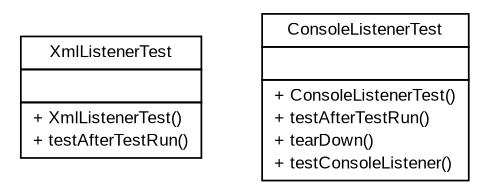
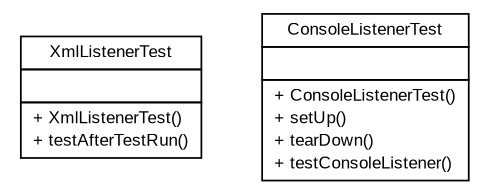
  digraph {
    nodesep=0.25
    ranksep=0.5
    node [fontcolor=black fontname=arial fontsize=10.0 shape=plaintext]
    n1 [label=<<table title="com.github.mkolisnyk.muto.reporter.listeners.XmlListenerTest" border="0" cellborder="1" cellspacing="0" cellpadding="2" port="p" href="./XmlListenerTest.html"> 		<tr><td><table border="0" cellspacing="0" cellpadding="1"> <tr><td align="center" balign="center"> XmlListenerTest </td></tr> 		</table></td></tr> 		<tr><td><table border="0" cellspacing="0" cellpadding="1"> <tr><td align="left" balign="left">  </td></tr> 		</table></td></tr> 		<tr><td><table border="0" cellspacing="0" cellpadding="1"> <tr><td align="left" balign="left"> + XmlListenerTest() </td></tr> <tr><td align="left" balign="left"> + testAfterTestRun() </td></tr> 		</table></td></tr> 		</table>>]
-   n2 [label=<<table title="com.github.mkolisnyk.muto.reporter.listeners.ConsoleListenerTest" border="0" cellborder="1" cellspacing="0" cellpadding="2" port="p" href="./ConsoleListenerTest.html"> 		<tr><td><table border="0" cellspacing="0" cellpadding="1"> <tr><td align="center" balign="center"> ConsoleListenerTest </td></tr> 		</table></td></tr> 		<tr><td><table border="0" cellspacing="0" cellpadding="1"> <tr><td align="left" balign="left">  </td></tr> 		</table></td></tr> 		<tr><td><table border="0" cellspacing="0" cellpadding="1"> <tr><td align="left" balign="left"> + ConsoleListenerTest() </td></tr> <tr><td align="left" balign="left"> + testAfterTestRun() </td></tr> <tr><td align="left" balign="left"> + tearDown() </td></tr> <tr><td align="left" balign="left"> + testConsoleListener() </td></tr> 		</table></td></tr> 		</table>>]
+   n2 [label=<<table title="com.github.mkolisnyk.muto.reporter.listeners.ConsoleListenerTest" border="0" cellborder="1" cellspacing="0" cellpadding="2" port="p" href="./ConsoleListenerTest.html"> 		<tr><td><table border="0" cellspacing="0" cellpadding="1"> <tr><td align="center" balign="center"> ConsoleListenerTest </td></tr> 		</table></td></tr> 		<tr><td><table border="0" cellspacing="0" cellpadding="1"> <tr><td align="left" balign="left">  </td></tr> 		</table></td></tr> 		<tr><td><table border="0" cellspacing="0" cellpadding="1"> <tr><td align="left" balign="left"> + ConsoleListenerTest() </td></tr> <tr><td align="left" balign="left"> + setUp() </td></tr> <tr><td align="left" balign="left"> + tearDown() </td></tr> <tr><td align="left" balign="left"> + testConsoleListener() </td></tr> 		</table></td></tr> 		</table>>]
  }
